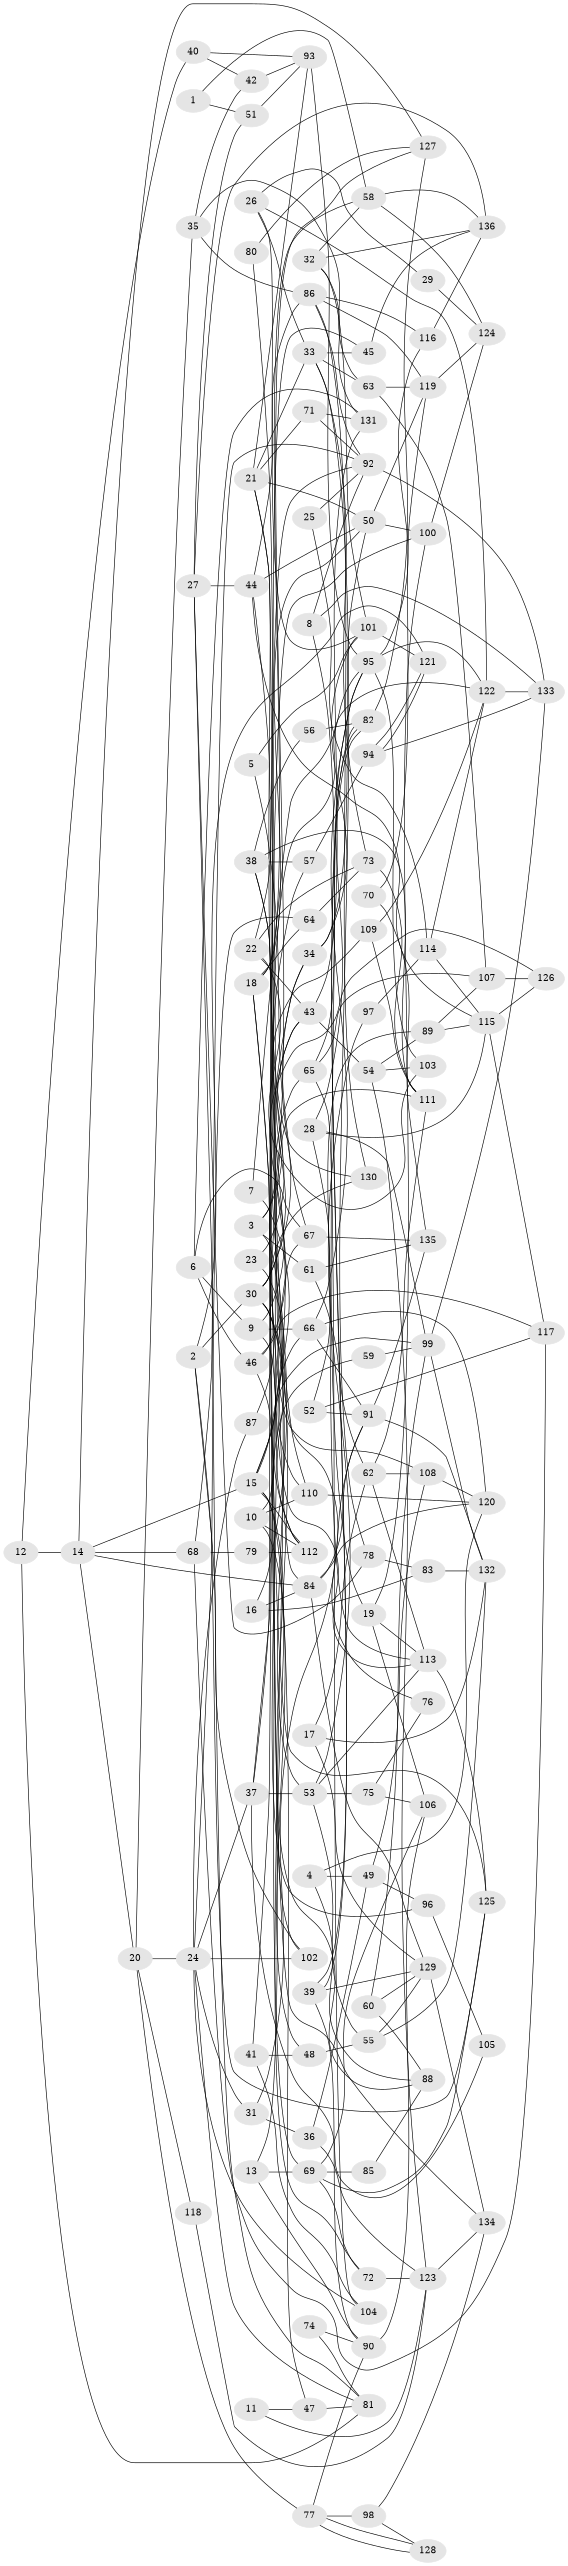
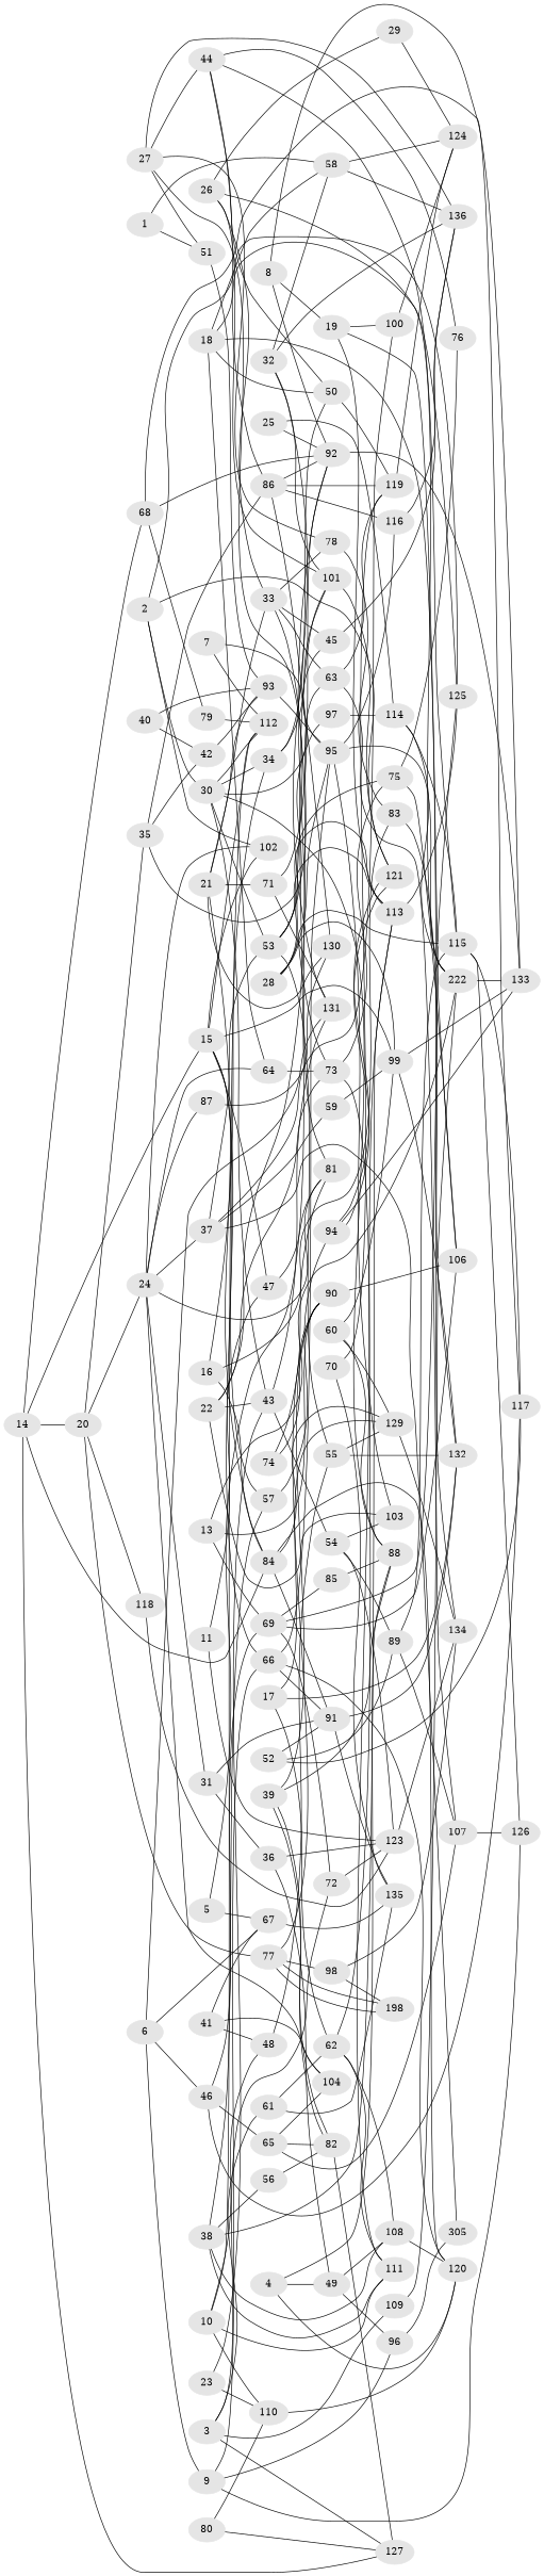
  graph {
    rankdir=LR
    node [color=gray90 style=filled]
    1
    51
    58
    93
    136
    124
    2
    30
    102
    121
    125
    88
    112
    34
    43
    45
    53
    3
    61
    72
    109
    127
    62
    135
    123
    111
-   122
+   122 [label=222]
    4
    49
    120
    96
    108
    5
    67
    101
    6
    9
    46
    131
    66
    126
    69
    65
    117
    7
    95
    103
    116
    8
    19
    92
    133
    100
    106
    113
    91
    71
-   105
+   105 [label=305]
    10
    48
    110
    55
    11
    47
    81
    134
-   12
    14
    40
    15
    20
    68
    84
    42
    13
    90
    85
    57
    99
    24
    35
    77
    118
    79
    129
    94
    132
    16
    83
    50
    17
    18
    64
    119
    73
    31
    37
    87
    104
    63
    86
    98
-   128
+   128 [label=198]
    21
    33
    130
    78
    22
    54
    75
    23
    36
    59
    25
    114
    115
    26
    29
    27
    44
    76
    28
    97
    32
    107
    38
    56
    82
    39
    41
    89
    52
    60
    70
    74
    80
    1 -- 51
    1 -- 58
    51 -- 93
    58 -- 136
    58 -- 124
    93 -- 95
    2 -- 30
    2 -- 102
    2 -- 121
    2 -- 125
    30 -- 88
    30 -- 112
    30 -- 34
    30 -- 43
    30 -- 45
    30 -- 53
    34 -- 101
    34 -- 50
    43 -- 131
    43 -- 54
    45 -- 136
    53 -- 113
    53 -- 55
    53 -- 75
    53 -- 97
    3 -- 61
    3 -- 72
    3 -- 109
    3 -- 127
    61 -- 62
    61 -- 135
    72 -- 123
-   109 -- 111
    109 -- 122
    62 -- 111
    62 -- 108
    62 -- 113
    123 -- 134
    122 -- 133
    4 -- 88
    4 -- 49
    4 -- 120
    49 -- 96
    49 -- 108
    96 -- 105
    108 -- 120
    5 -- 67
    5 -- 101
    67 -- 135
    101 -- 121
    6 -- 67
    6 -- 9
    6 -- 46
    6 -- 131
    9 -- 96
    9 -- 66
    9 -- 126
    46 -- 69
    46 -- 65
    46 -- 117
    66 -- 120
    66 -- 95
    66 -- 91
    69 -- 125
    69 -- 72
    69 -- 106
    69 -- 85
    65 -- 104
    65 -- 107
    65 -- 82
    7 -- 112
    7 -- 95
    95 -- 122
    95 -- 103
    95 -- 116
    116 -- 136
    8 -- 19
    8 -- 92
    8 -- 133
    19 -- 100
    19 -- 106
    19 -- 113
    92 -- 133
    100 -- 124
    113 -- 125
    91 -- 135
    91 -- 132
    71 -- 131
    71 -- 92
    10 -- 112
    10 -- 111
    10 -- 48
    10 -- 110
    48 -- 55
    110 -- 120
    55 -- 129
    55 -- 132
    11 -- 123
    11 -- 47
    47 -- 81
-   12 -- 81
-   12 -- 14
-   12 -- 40
    14 -- 127
    14 -- 15
    14 -- 20
    14 -- 68
    14 -- 84
    40 -- 93
    40 -- 42
    15 -- 102
    15 -- 112
    15 -- 66
    15 -- 47
    15 -- 57
    15 -- 99
    20 -- 24
    20 -- 35
    20 -- 77
    20 -- 118
    68 -- 117
    68 -- 92
    68 -- 79
    84 -- 120
    84 -- 91
    84 -- 129
    42 -- 93
    13 -- 122
    13 -- 69
    13 -- 90
    90 -- 106
    85 -- 88
    57 -- 94
    99 -- 133
    99 -- 132
    24 -- 102
    24 -- 81
    24 -- 64
    24 -- 31
    24 -- 37
    24 -- 87
    24 -- 104
    35 -- 42
    35 -- 63
    35 -- 86
    77 -- 90
    77 -- 98
    77 -- 128
    77 -- 128
    118 -- 123
    79 -- 112
    129 -- 134
    94 -- 121
    94 -- 121
    94 -- 133
    16 -- 34
    16 -- 84
    16 -- 83
    83 -- 132
-   50 -- 100
    50 -- 119
    17 -- 62
    17 -- 129
    17 -- 132
    18 -- 58
    18 -- 125
    18 -- 134
    18 -- 50
    18 -- 64
    64 -- 73
    119 -- 124
    73 -- 111
+   73 -- 75
    31 -- 91
    31 -- 36
    37 -- 53
    37 -- 100
    37 -- 105
    37 -- 59
    87 -- 130
    63 -- 119
    63 -- 107
    86 -- 116
    86 -- 92
    86 -- 119
    86 -- 130
    98 -- 134
    98 -- 128
    21 -- 93
    21 -- 71
    21 -- 84
-   21 -- 50
    21 -- 33
    21 -- 130
    33 -- 45
    33 -- 73
    33 -- 63
    33 -- 78
    78 -- 83
    22 -- 43
    22 -- 103
    22 -- 92
    22 -- 73
    54 -- 123
    54 -- 103
    54 -- 89
    75 -- 106
    75 -- 76
    23 -- 43
    23 -- 110
    36 -- 123
    36 -- 49
    59 -- 99
    25 -- 92
    25 -- 114
    114 -- 122
    114 -- 115
    115 -- 126
    115 -- 117
    26 -- 122
    26 -- 101
    26 -- 33
    26 -- 29
    29 -- 124
    27 -- 51
    27 -- 136
    27 -- 81
    27 -- 78
    27 -- 44
    44 -- 50
    44 -- 86
    44 -- 115
    44 -- 76
    28 -- 95
    28 -- 113
    28 -- 99
    28 -- 115
    97 -- 114
    32 -- 58
    32 -- 136
    32 -- 101
    32 -- 131
    107 -- 126
    38 -- 111
    38 -- 108
    38 -- 113
    38 -- 57
    38 -- 56
    56 -- 82
    82 -- 127
-   39 -- 129
+   39 -- 88
    39 -- 90
    39 -- 82
    39 -- 82
    41 -- 67
    41 -- 48
    41 -- 104
    89 -- 115
    89 -- 107
    52 -- 117
    52 -- 91
    52 -- 89
    60 -- 88
    60 -- 99
    60 -- 129
    70 -- 135
    70 -- 119
    74 -- 81
    74 -- 90
    80 -- 127
    80 -- 110
  }
